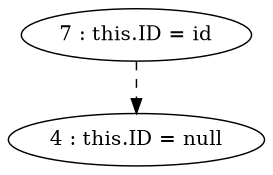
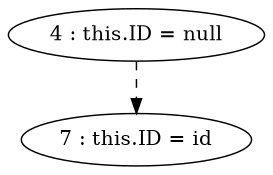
  digraph {
    "4 : this.ID = null"
    "7 : this.ID = id"
-   "7 : this.ID = id" -> "4 : this.ID = null" [style=dashed]
+   "4 : this.ID = null" -> "7 : this.ID = id" [style=dashed]
  }
